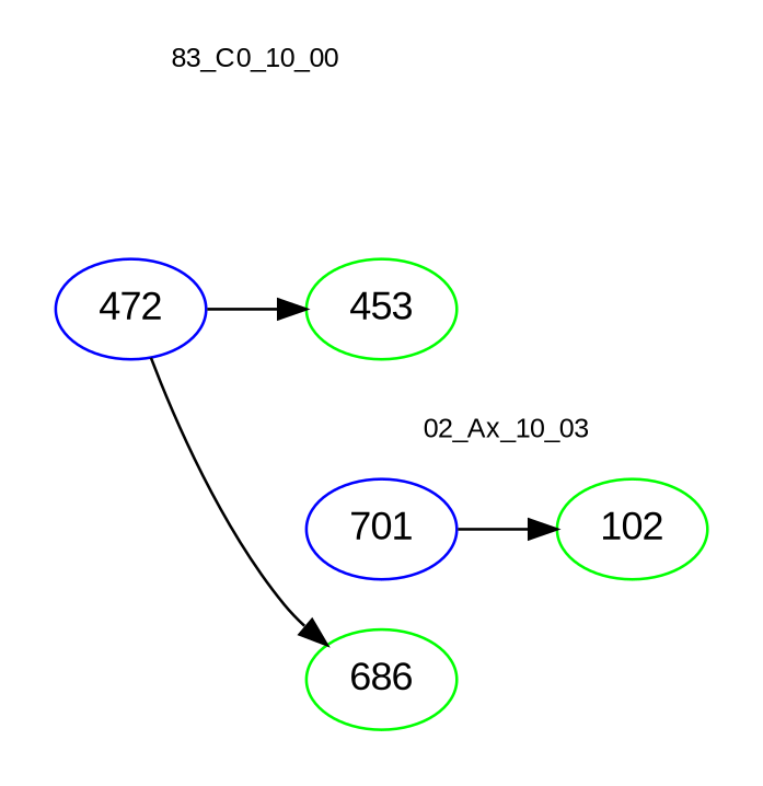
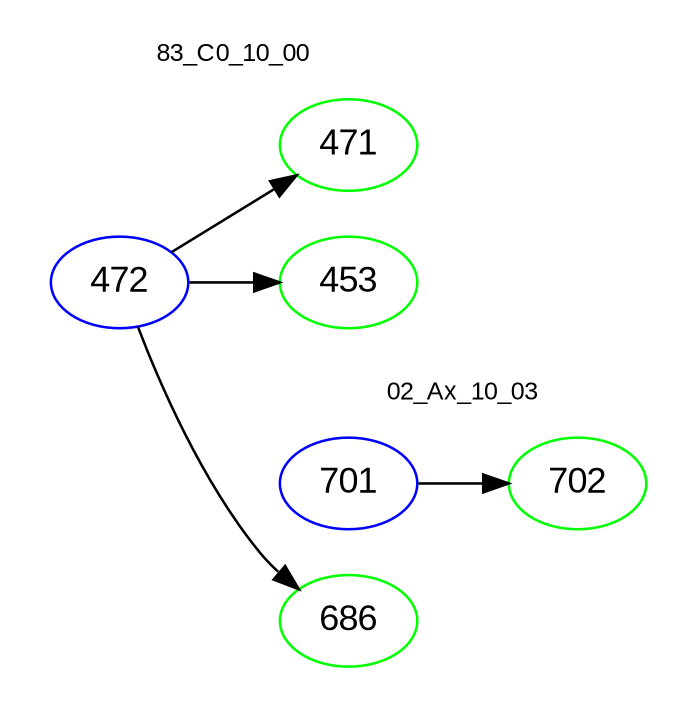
  digraph {
    fontname="Liberation Sans"
    rankdir=LR
    node [color=green fontname="Liberation Sans"]
    edge [color=black fontname="Liberation Sans"]
    n1 [color=blue label=701]
    n2 [label=686]
-   n3 [label=102]
+   n3 [label=702]
    n4 [color=blue label=472]
    n5 [label=453]
+   n6 [label=471]
    subgraph cluster_1 {
      color=white
      fontsize=10
      label="02_Ax_10_03"
      n1
      n2
      n3
    }
    subgraph cluster_2 {
      color=white
      fontsize=10
      label="83_C0_10_00"
      n4
      n5
+     n6
    }
    n1 -> n3
    n4 -> n2
    n4 -> n5
+   n4 -> n6
  }
